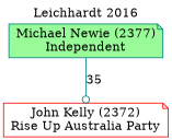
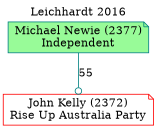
  digraph {
    label="Leichhardt 2016"
    labelloc=t
    mclimit=2
    node [shape=note style=filled]
    n1 [label="John Kelly (2372)\nRise Up Australia Party" fillcolor=white color=red]
    n2 [label="Michael Newie (2377)\nIndependent" fillcolor=palegreen color=teal]
-   n2 -> n1 [label=35 color=teal arrowhead=odot]
+   n2 -> n1 [label=55 color=teal arrowhead=odot]
  }
